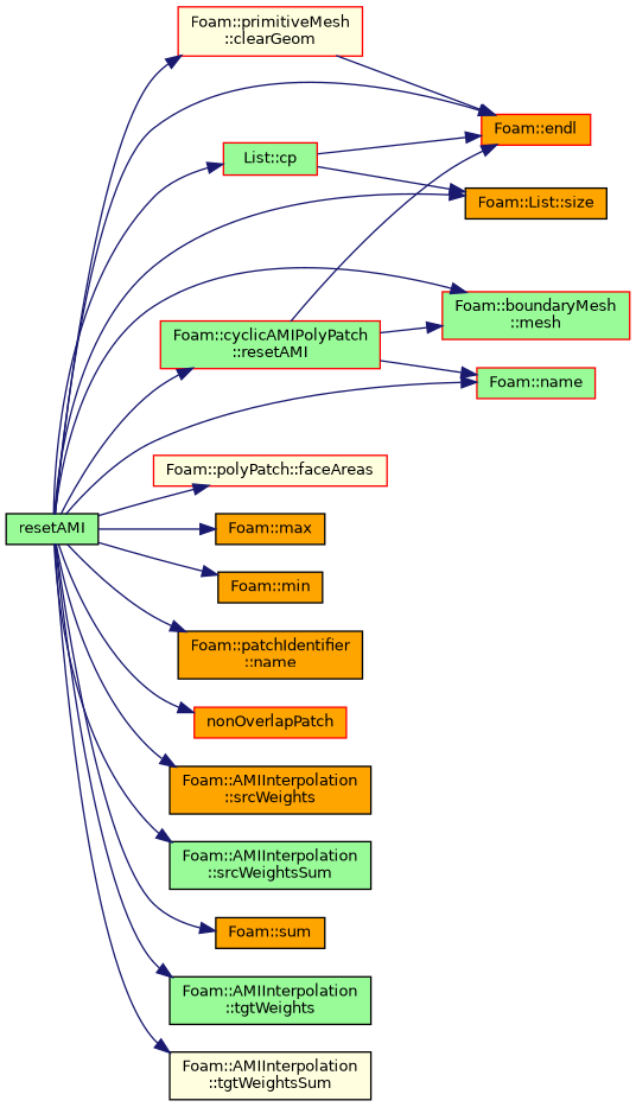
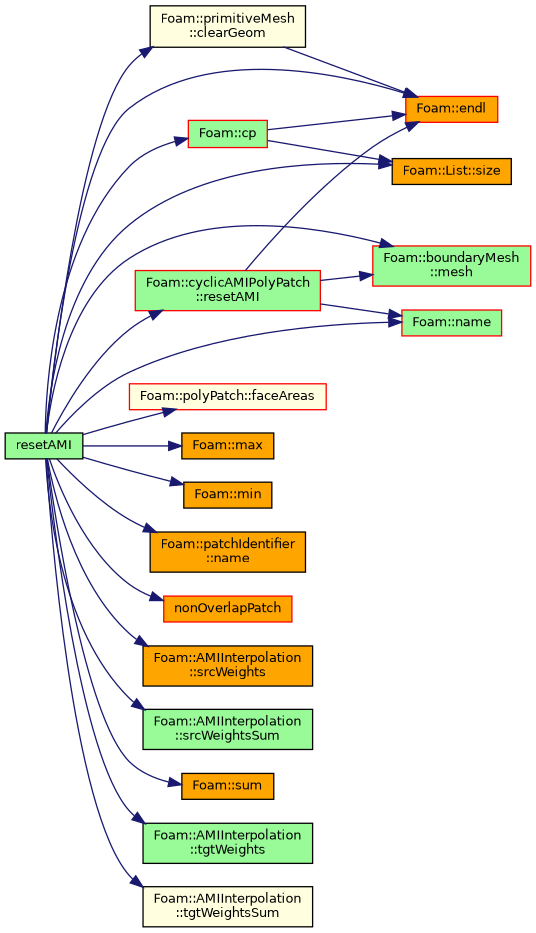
  digraph {
    rankdir=LR
    node [color=black fillcolor=orange fontname=Helvetica fontsize=10 shape=record style=filled]
    edge [color=midnightblue fontname=Helvetica fontsize=10 labelfontname=Helvetica labelfontsize=10 style=solid]
    n1 [fillcolor=palegreen fontcolor=black height=0.2 label=resetAMI width=0.4]
-   n2 [color=red fillcolor=lightyellow height=0.2 label="Foam::primitiveMesh\l::clearGeom" width=0.4]
+   n2 [fillcolor=lightyellow height=0.2 label="Foam::primitiveMesh\l::clearGeom" width=0.4]
    n3 [color=red height=0.2 label="Foam::endl" width=0.4]
-   n4 [color=red fillcolor=palegreen height=0.2 label="List::cp" width=0.4]
+   n4 [color=red fillcolor=palegreen height=0.2 label="Foam::cp" width=0.4]
    n5 [height=0.2 label="Foam::List::size" width=0.4]
    n6 [color=red fillcolor=lightyellow height=0.2 label="Foam::polyPatch::faceAreas" width=0.4]
    n7 [height=0.2 label="Foam::max" width=0.4]
    n8 [color=red fillcolor=palegreen height=0.2 label="Foam::boundaryMesh\l::mesh" width=0.4]
    n9 [height=0.2 label="Foam::min" width=0.4]
    n10 [height=0.2 label="Foam::patchIdentifier\l::name" width=0.4]
    n11 [color=red fillcolor=palegreen height=0.2 label="Foam::name" width=0.4]
    n12 [color=red height=0.2 label=nonOverlapPatch width=0.4]
    n13 [color=red fillcolor=palegreen height=0.2 label="Foam::cyclicAMIPolyPatch\l::resetAMI" width=0.4]
    n14 [height=0.2 label="Foam::AMIInterpolation\l::srcWeights" width=0.4]
    n15 [fillcolor=palegreen height=0.2 label="Foam::AMIInterpolation\l::srcWeightsSum" width=0.4]
    n16 [height=0.2 label="Foam::sum" width=0.4]
    n17 [fillcolor=palegreen height=0.2 label="Foam::AMIInterpolation\l::tgtWeights" width=0.4]
    n18 [fillcolor=lightyellow height=0.2 label="Foam::AMIInterpolation\l::tgtWeightsSum" width=0.4]
    n1 -> n2
    n1 -> n3
    n1 -> n4
    n1 -> n5
    n1 -> n6
    n1 -> n7
    n1 -> n8
    n1 -> n9
    n1 -> n10
    n1 -> n11
    n1 -> n12
    n1 -> n13
    n1 -> n14
    n1 -> n15
    n1 -> n16
    n1 -> n17
    n1 -> n18
    n2 -> n3
    n4 -> n3
    n4 -> n5
    n13 -> n3
    n13 -> n8
    n13 -> n11
  }
